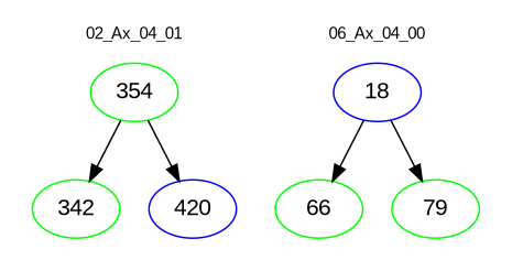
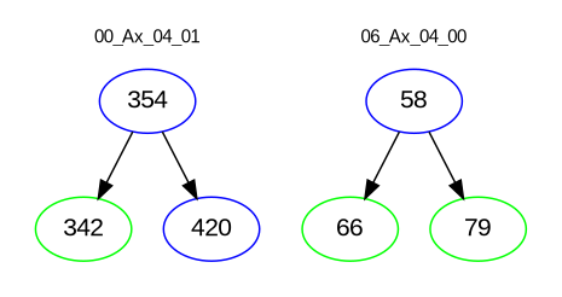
  digraph {
    fontname="Liberation Sans"
    node [color=blue fontname="Liberation Sans"]
    edge [color=black fontname="Liberation Sans"]
-   n1 [color=green label=354]
+   n1 [label=354]
    n2 [color=green label=342]
    n3 [label=420]
-   n4 [label=18]
+   n4 [label=58]
    n5 [color=green label=66]
    n6 [color=green label=79]
    subgraph cluster_1 {
      color=white
      fontsize=10
-     label="02_Ax_04_01"
+     label="00_Ax_04_01"
      n1
      n2
      n3
    }
    subgraph cluster_2 {
      color=white
      fontsize=10
      label="06_Ax_04_00"
      n4
      n5
      n6
    }
    n1 -> n2
    n1 -> n3
    n4 -> n5
    n4 -> n6
  }
